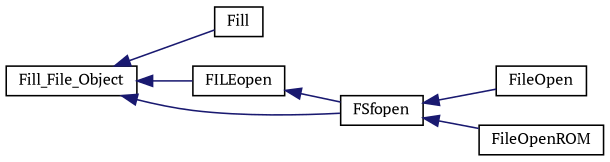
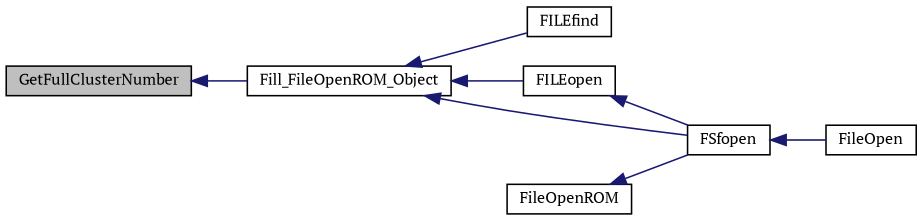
  digraph {
    fontname="PT Serif"
    rankdir=LR
    node [color=black fillcolor=white fontname="PT Serif" fontsize=10 shape=record style=filled]
    edge [color=midnightblue dir=back fontname="PT Serif" fontsize=10 labelfontname=Helvetica labelfontsize=10 style=solid]
-   n2 [height=0.2 label=Fill_File_Object width=0.4]
-   n3 [height=0.2 label=Fill width=0.4]
+   n1 [fillcolor=grey75 fontcolor=black height=0.2 label=GetFullClusterNumber width=0.4]
+   n2 [height=0.2 label=Fill_FileOpenROM_Object width=0.4]
+   n3 [height=0.2 label=FILEfind width=0.4]
    n4 [height=0.2 label=FILEopen width=0.4]
    n5 [height=0.2 label=FSfopen width=0.4]
    n6 [height=0.2 label=FileOpen width=0.4]
    n7 [height=0.2 label=FileOpenROM width=0.4]
+   n1 -> n2
    n2 -> n3
    n2 -> n4
    n2 -> n5
    n4 -> n5
    n5 -> n6
-   n5 -> n7
+   n7 -> n5
  }
